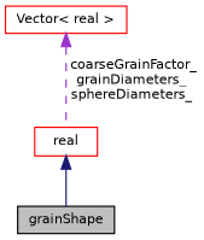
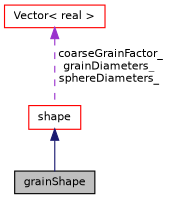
  digraph {
    fontname="DejaVu Sans"
    node [color=red fillcolor=white fontname="DejaVu Sans" fontsize=10 shape=record style=filled]
    edge [dir=back fontname="DejaVu Sans" fontsize=10 labelfontname=Helvetica labelfontsize=10]
    n1 [color=black fillcolor=grey75 fontcolor=black height=0.2 label=grainShape width=0.4]
-   n2 [height=0.2 label=real width=0.4]
+   n2 [height=0.2 label=shape width=0.4]
    n3 [height=0.2 label="Vector\< real \>" width=0.4]
    n2 -> n1 [color=midnightblue style=solid]
    n3 -> n2 [color=darkorchid3 label=" coarseGrainFactor_\ngrainDiameters_\nsphereDiameters_" style=dashed]
  }
